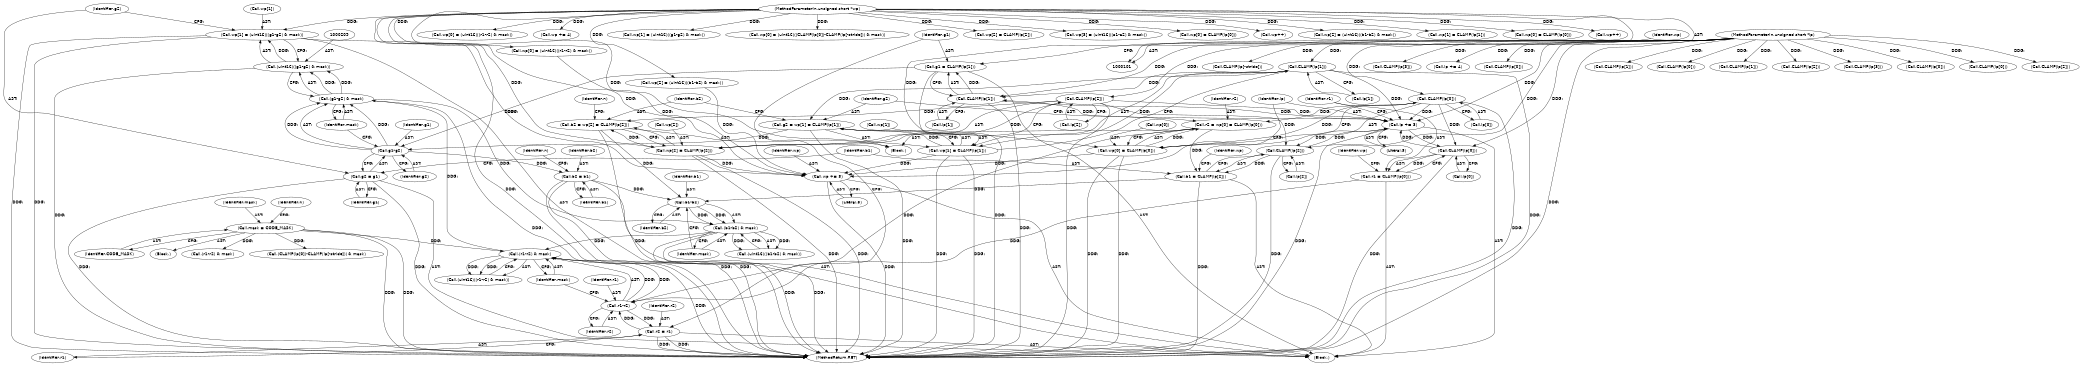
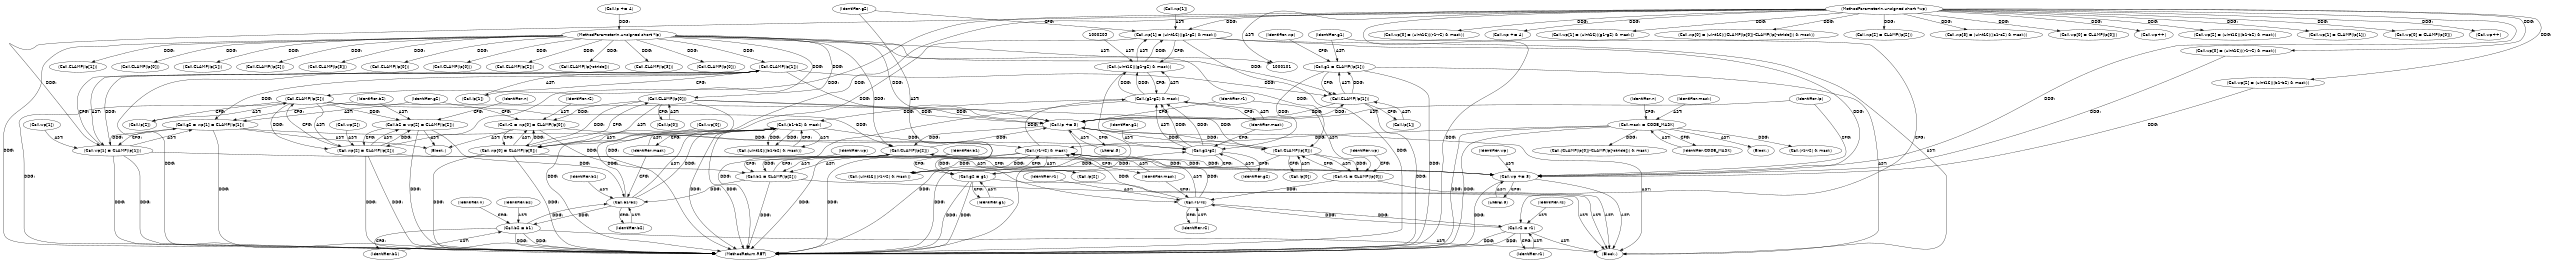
  digraph {
    fontname="DejaVu Sans"
    node [fontname="DejaVu Sans"]
    edge [fontname="DejaVu Sans"]
    n1 [label="(Call,wp[1] = (uint16)((g1-g2) & mask))"]
    n2 [label="(Call,(uint16)((g1-g2) & mask))"]
    n3 [label="(Call,wp += 3)"]
    n4 [label="(Block,)"]
    n5 [label="(MethodReturn,RET)"]
    n6 [label="(Call,(g1-g2) & mask)"]
    n7 [label="(Literal,3)"]
    n8 [label="(Call,(b1-b2) & mask)"]
    n9 [label="(Identifier,mask)"]
    n10 [label="(Call,(r1-r2) & mask)"]
    n11 [label="(Identifier,mask)"]
    n12 [label="(Call,(uint16)((b1-b2) & mask))"]
    n13 [label="(Call,g1-g2)"]
    n14 [label="(Call,g2 = g1)"]
    n15 [label="(Identifier,g2)"]
    n16 [label="(Identifier,g1)"]
    n17 [label="(Call,g1 = CLAMP(ip[1]))"]
    n18 [label="(Call,CLAMP(ip[1]))"]
    n19 [label="(Call,ip += 3)"]
    n20 [label="(Call,ip[1])"]
    n21 [label="(Call,CLAMP(ip[0]))"]
    n22 [label="(Call,CLAMP(ip[2]))"]
    n23 [label="(Literal,3)"]
    n24 [label="(Call,CLAMP(ip[1]))"]
    n25 [label="(Call,g2 = wp[1] = CLAMP(ip[1]))"]
    n26 [label="(Call,wp[1] = CLAMP(ip[1]))"]
    n27 [label="(Call,ip[1])"]
    n28 [label="(Block,)"]
    n29 [label="(MethodParameterIn,unsigned short *ip)"]
    n30 [label="(Call,CLAMP(ip[2]))"]
    n31 [label="(Call,CLAMP(ip[0]))"]
    n32 [label="(Call,CLAMP(ip[1]))"]
    n33 [label="(Call,CLAMP(ip[0]))"]
    n34 [label="(Call,CLAMP(ip[1]))"]
    n35 [label="(Call,CLAMP(ip[2]))"]
    n36 [label="(Call,CLAMP(ip[3]))"]
    n37 [label="(Call,CLAMP(ip[0]))"]
    n38 [label="(Call,CLAMP(ip[0]))"]
    n39 [label="(Call,CLAMP(ip[2]))"]
    n40 [label="(Call,CLAMP(ip[-stride]))"]
    n41 [label="(Call,CLAMP(ip[3]))"]
    n42 [label="(Call,ip += 4)"]
    n43 [label="(Call,CLAMP(ip[0]))"]
    1000101
    n45 [label="(Call,b2 = wp[2] = CLAMP(ip[2]))"]
    n46 [label="(Call,wp[2] = CLAMP(ip[2]))"]
    n47 [label="(Call,ip[2])"]
    n48 [label="(Call,r1 = CLAMP(ip[0]))"]
    n49 [label="(Call,ip[0])"]
    n50 [label="(Call,r2 = wp[0] = CLAMP(ip[0]))"]
    n51 [label="(Call,wp[0] = CLAMP(ip[0]))"]
    n52 [label="(Call,ip[0])"]
    n53 [label="(Call,b1 = CLAMP(ip[2]))"]
    n54 [label="(Call,ip[2])"]
    n55 [label="(Call,b1-b2)"]
    n56 [label="(Call,r1-r2)"]
    n57 [label="(MethodParameterIn,unsigned short *wp)"]
    n58 [label="(Call,wp[0] = (uint16)((r1-r2) & mask))"]
    n59 [label="(Call,wp += 4)"]
    n60 [label="(Call,wp[0] = (uint16)((r1-r2) & mask))"]
    n61 [label="(Call,wp[1] = (uint16)((g1-g2) & mask))"]
    n62 [label="(Call,wp[0] = (uint16)((CLAMP(ip[0])-CLAMP(ip[-stride])) & mask))"]
    n63 [label="(Call,wp[2] = (uint16)((b1-b2) & mask))"]
    n64 [label="(Call,wp[2] = CLAMP(ip[2]))"]
    n65 [label="(Call,wp[3] = (uint16)((a1-a2) & mask))"]
    n66 [label="(Call,wp[0] = CLAMP(ip[0]))"]
    n67 [label="(Call,wp++)"]
    n68 [label="(Call,wp[2] = (uint16)((b1-b2) & mask))"]
    n69 [label="(Call,wp[1] = CLAMP(ip[1]))"]
    n70 [label="(Call,wp[0] = CLAMP(ip[0]))"]
    n71 [label="(Call,wp++)"]
    n72 [label="(Identifier,mask)"]
    n73 [label="(Call,(uint16)((r1-r2) & mask))"]
    n74 [label="(Call,r2 = r1)"]
    n75 [label="(Identifier,r2)"]
    n76 [label="(Identifier,r1)"]
    n77 [label="(Call,b2 = b1)"]
    n78 [label="(Identifier,b2)"]
    n79 [label="(Identifier,b1)"]
    n80 [label="(Call,mask = CODE_MASK)"]
    n81 [label="(Identifier,CODE_MASK)"]
    n82 [label="(Block,)"]
    n83 [label="(Call,(r1-r2) & mask)"]
    n84 [label="(Call,(CLAMP(ip[0])-CLAMP(ip[-stride])) & mask)"]
    n85 [label="(Identifier,n)"]
    n86 [label="(Identifier,b2)"]
    n87 [label="(Identifier,g1)"]
    n88 [label="(Identifier,wp)"]
    n89 [label="(Call,wp[2])"]
    n90 [label="(Identifier,ip)"]
    n91 [label="(Identifier,n)"]
    n92 [label="(Identifier,wp)"]
    n93 [label="(Call,wp[0])"]
    n94 [label="(Identifier,b2)"]
    n95 [label="(Identifier,r2)"]
    n96 [label="(Call,wp[1])"]
    n97 [label="(Identifier,b1)"]
    n98 [label="(Identifier,r1)"]
    n99 [label="(Identifier,r2)"]
    n100 [label="(Identifier,n)"]
    n101 [label="(Identifier,r1)"]
    n102 [label="(Identifier,wp)"]
    n103 [label="(Identifier,wp)"]
    n104 [label="(Identifier,g2)"]
    n105 [label="(Call,wp[1])"]
    n106 [label="(Identifier,b1)"]
    n107 [label="(Identifier,mask)"]
    n108 [label="(Identifier,g2)"]
    n109 [label="(Identifier,g1)"]
    1000209
    n1 -> n2 [label="CFG: "]
    n1 -> n3 [label="DDG: "]
    n1 -> n4 [label="AST: "]
    n1 -> n5 [label="DDG: "]
    n1 -> n5 [label="DDG: "]
    n2 -> n1 [label="AST: "]
    n2 -> n1 [label="DDG: "]
    n2 -> n5 [label="DDG: "]
    n2 -> n6 [label="CFG: "]
    n3 -> n4 [label="AST: "]
    n3 -> n5 [label="DDG: "]
    n3 -> n7 [label="CFG: "]
    n6 -> n2 [label="AST: "]
    n6 -> n2 [label="DDG: "]
    n6 -> n2 [label="DDG: "]
    n6 -> n5 [label="DDG: "]
    n6 -> n8 [label="DDG: "]
    n6 -> n9 [label="CFG: "]
    n7 -> n3 [label="AST: "]
    n8 -> n5 [label="DDG: "]
    n8 -> n5 [label="DDG: "]
    n8 -> n10 [label="DDG: "]
    n8 -> n11 [label="CFG: "]
    n8 -> n12 [label="AST: "]
    n8 -> n12 [label="DDG: "]
    n8 -> n12 [label="DDG: "]
    n9 -> n6 [label="AST: "]
    n9 -> n13 [label="CFG: "]
    n10 -> n5 [label="DDG: "]
    n10 -> n6 [label="DDG: "]
    n10 -> n72 [label="CFG: "]
    n10 -> n73 [label="AST: "]
    n10 -> n73 [label="DDG: "]
    n10 -> n73 [label="DDG: "]
    n11 -> n8 [label="AST: "]
    n11 -> n55 [label="CFG: "]
    n12 -> n8 [label="CFG: "]
    n13 -> n6 [label="AST: "]
    n13 -> n6 [label="DDG: "]
    n13 -> n6 [label="DDG: "]
    n13 -> n14 [label="CFG: "]
    n13 -> n15 [label="CFG: "]
    n14 -> n4 [label="AST: "]
    n14 -> n5 [label="DDG: "]
    n14 -> n5 [label="DDG: "]
-   n14 -> n13 [label="AST: "]
+   n14 -> n13 [label="DDG: "]
    n14 -> n16 [label="CFG: "]
    n15 -> n13 [label="AST: "]
    n16 -> n14 [label="AST: "]
    n17 -> n4 [label="AST: "]
    n17 -> n5 [label="DDG: "]
    n17 -> n13 [label="DDG: "]
    n17 -> n18 [label="CFG: "]
    n18 -> n5 [label="DDG: "]
    n18 -> n17 [label="AST: "]
    n18 -> n17 [label="DDG: "]
    n18 -> n19 [label="DDG: "]
    n18 -> n20 [label="CFG: "]
    n19 -> n4 [label="AST: "]
    n19 -> n5 [label="DDG: "]
    n19 -> n18 [label="DDG: "]
    n19 -> n21 [label="DDG: "]
    n19 -> n22 [label="DDG: "]
    n19 -> n23 [label="CFG: "]
    n20 -> n18 [label="AST: "]
    n21 -> n5 [label="DDG: "]
    n21 -> n19 [label="DDG: "]
    n21 -> n48 [label="AST: "]
    n21 -> n48 [label="DDG: "]
    n21 -> n49 [label="CFG: "]
    n22 -> n5 [label="DDG: "]
    n22 -> n19 [label="DDG: "]
    n22 -> n53 [label="AST: "]
    n22 -> n53 [label="DDG: "]
    n22 -> n54 [label="CFG: "]
    n23 -> n19 [label="AST: "]
    n24 -> n5 [label="DDG: "]
    n24 -> n18 [label="DDG: "]
    n24 -> n19 [label="DDG: "]
    n24 -> n25 [label="DDG: "]
    n24 -> n26 [label="AST: "]
    n24 -> n26 [label="DDG: "]
    n24 -> n27 [label="CFG: "]
    n25 -> n5 [label="DDG: "]
    n25 -> n13 [label="DDG: "]
    n25 -> n26 [label="CFG: "]
    n25 -> n28 [label="AST: "]
    n26 -> n3 [label="DDG: "]
    n26 -> n5 [label="DDG: "]
    n26 -> n5 [label="DDG: "]
    n26 -> n24 [label="CFG: "]
    n26 -> n25 [label="AST: "]
    n26 -> n25 [label="DDG: "]
    n27 -> n24 [label="AST: "]
    n29 -> n5 [label="DDG: "]
    n29 -> n18 [label="DDG: "]
    n29 -> n19 [label="DDG: "]
    n29 -> n21 [label="DDG: "]
    n29 -> n22 [label="DDG: "]
    n29 -> n24 [label="DDG: "]
    n29 -> n30 [label="DDG: "]
    n29 -> n31 [label="DDG: "]
    n29 -> n32 [label="DDG: "]
    n29 -> n33 [label="DDG: "]
    n29 -> n34 [label="DDG: "]
    n29 -> n35 [label="DDG: "]
    n29 -> n36 [label="DDG: "]
    n29 -> n37 [label="DDG: "]
    n29 -> n38 [label="DDG: "]
    n29 -> n39 [label="DDG: "]
    n29 -> n40 [label="DDG: "]
    n29 -> n41 [label="DDG: "]
-   n29 -> n42 [label="DDG: "]
+   n42 -> n29 [label="DDG: "]
    n29 -> n43 [label="DDG: "]
    n29 -> 1000101 [label="AST: "]
    n30 -> n5 [label="DDG: "]
    n30 -> n19 [label="DDG: "]
    n30 -> n22 [label="DDG: "]
    n30 -> n45 [label="DDG: "]
    n30 -> n46 [label="AST: "]
    n30 -> n46 [label="DDG: "]
    n30 -> n47 [label="CFG: "]
    n31 -> n5 [label="DDG: "]
    n31 -> n19 [label="DDG: "]
    n31 -> n21 [label="DDG: "]
    n31 -> n50 [label="DDG: "]
    n31 -> n51 [label="AST: "]
    n31 -> n51 [label="DDG: "]
    n31 -> n52 [label="CFG: "]
    n45 -> n5 [label="DDG: "]
    n45 -> n28 [label="AST: "]
    n45 -> n46 [label="CFG: "]
    n45 -> n55 [label="DDG: "]
    n46 -> n3 [label="DDG: "]
    n46 -> n5 [label="DDG: "]
    n46 -> n5 [label="DDG: "]
    n46 -> n30 [label="CFG: "]
    n46 -> n45 [label="AST: "]
    n46 -> n45 [label="DDG: "]
    n47 -> n30 [label="AST: "]
    n48 -> n4 [label="AST: "]
    n48 -> n21 [label="CFG: "]
    n48 -> n56 [label="DDG: "]
    n49 -> n21 [label="AST: "]
    n50 -> n28 [label="AST: "]
    n50 -> n51 [label="CFG: "]
    n50 -> n53 [label="DDG: "]
    n50 -> n56 [label="DDG: "]
    n51 -> n3 [label="DDG: "]
    n51 -> n5 [label="DDG: "]
    n51 -> n5 [label="DDG: "]
    n51 -> n31 [label="CFG: "]
    n51 -> n50 [label="AST: "]
    n51 -> n50 [label="DDG: "]
    n52 -> n31 [label="AST: "]
    n53 -> n4 [label="AST: "]
    n53 -> n5 [label="DDG: "]
    n53 -> n22 [label="CFG: "]
    n53 -> n55 [label="DDG: "]
    n54 -> n22 [label="AST: "]
    n55 -> n8 [label="AST: "]
    n55 -> n8 [label="DDG: "]
    n55 -> n8 [label="DDG: "]
-   n13 -> n77 [label="DDG: "]
+   n55 -> n77 [label="DDG: "]
    n55 -> n78 [label="CFG: "]
    n56 -> n10 [label="AST: "]
    n56 -> n10 [label="DDG: "]
    n56 -> n10 [label="DDG: "]
    n56 -> n74 [label="DDG: "]
    n56 -> n75 [label="CFG: "]
    n57 -> n1 [label="DDG: "]
    n57 -> n3 [label="DDG: "]
    n57 -> n5 [label="DDG: "]
    n57 -> n26 [label="DDG: "]
    n57 -> 1000101 [label="AST: "]
    n57 -> n46 [label="DDG: "]
    n57 -> n51 [label="DDG: "]
    n57 -> n58 [label="DDG: "]
    n57 -> n59 [label="DDG: "]
    n57 -> n60 [label="DDG: "]
    n57 -> n61 [label="DDG: "]
    n57 -> n62 [label="DDG: "]
    n57 -> n63 [label="DDG: "]
    n57 -> n64 [label="DDG: "]
    n57 -> n65 [label="DDG: "]
    n57 -> n66 [label="DDG: "]
    n57 -> n67 [label="DDG: "]
    n57 -> n68 [label="DDG: "]
    n57 -> n69 [label="DDG: "]
    n57 -> n70 [label="DDG: "]
    n57 -> n71 [label="DDG: "]
    n60 -> n3 [label="DDG: "]
    n63 -> n3 [label="DDG: "]
    n72 -> n10 [label="AST: "]
    n72 -> n56 [label="CFG: "]
    n73 -> n10 [label="CFG: "]
    n74 -> n4 [label="AST: "]
    n74 -> n5 [label="DDG: "]
    n74 -> n5 [label="DDG: "]
    n74 -> n56 [label="DDG: "]
    n74 -> n76 [label="CFG: "]
    n75 -> n56 [label="AST: "]
    n76 -> n74 [label="AST: "]
    n77 -> n4 [label="AST: "]
    n77 -> n5 [label="DDG: "]
    n77 -> n5 [label="DDG: "]
    n77 -> n55 [label="DDG: "]
    n77 -> n79 [label="CFG: "]
    n78 -> n55 [label="AST: "]
    n79 -> n77 [label="AST: "]
    n80 -> n5 [label="DDG: "]
    n80 -> n5 [label="DDG: "]
    n80 -> n10 [label="DDG: "]
    n80 -> n81 [label="CFG: "]
    n80 -> n82 [label="AST: "]
    n80 -> n83 [label="DDG: "]
    n80 -> n84 [label="DDG: "]
    n81 -> n80 [label="AST: "]
    n85 -> n45 [label="CFG: "]
    n86 -> n25 [label="CFG: "]
    n86 -> n45 [label="AST: "]
    n87 -> n13 [label="AST: "]
    n88 -> n48 [label="CFG: "]
    n89 -> n46 [label="AST: "]
    n90 -> n3 [label="CFG: "]
    n90 -> n19 [label="AST: "]
    n91 -> n77 [label="CFG: "]
    n92 -> n3 [label="AST: "]
    n93 -> n51 [label="AST: "]
    n94 -> n77 [label="AST: "]
    n95 -> n74 [label="AST: "]
    n96 -> n26 [label="AST: "]
    n97 -> n14 [label="CFG: "]
    n97 -> n53 [label="AST: "]
    n98 -> n56 [label="AST: "]
    n99 -> n50 [label="AST: "]
    n100 -> n80 [label="CFG: "]
    n101 -> n19 [label="CFG: "]
    n101 -> n48 [label="AST: "]
    n102 -> n53 [label="CFG: "]
    n103 -> n17 [label="CFG: "]
    n104 -> n25 [label="AST: "]
    n104 -> n50 [label="CFG: "]
    n105 -> n1 [label="AST: "]
    n106 -> n55 [label="AST: "]
    n107 -> n80 [label="AST: "]
    n108 -> n1 [label="CFG: "]
    n108 -> n14 [label="AST: "]
    n109 -> n17 [label="AST: "]
    n109 -> n74 [label="CFG: "]
    1000209 -> n2 [label="AST: "]
  }
